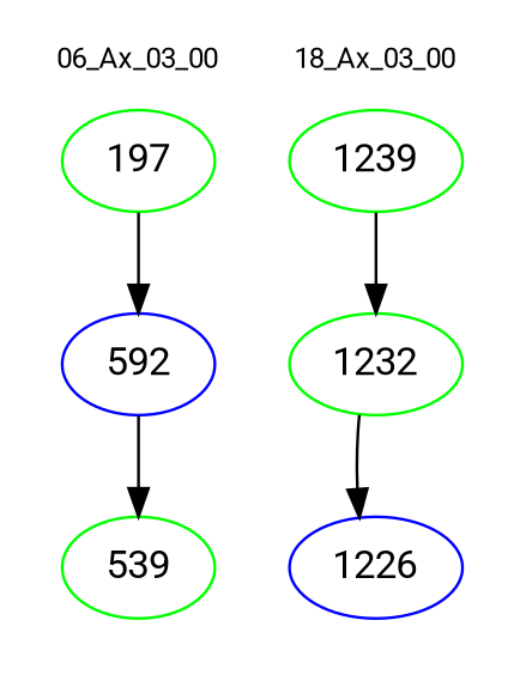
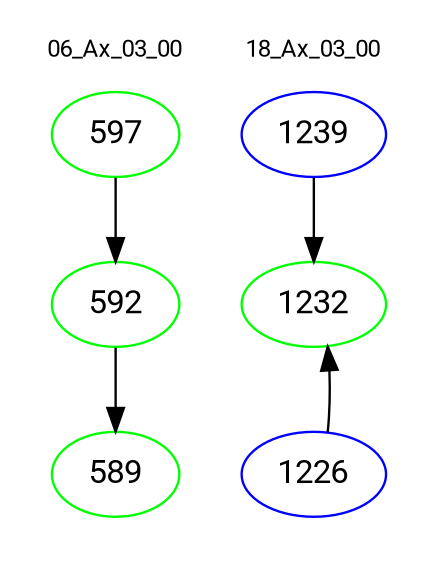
  digraph {
    fontname=Roboto
    node [color=green fontname=Roboto]
    edge [color=black fontname=Roboto]
-   n1 [label=197]
-   n2 [color=blue label=592]
-   n3 [label=539]
-   n4 [label=1239]
+   n1 [label=597]
+   n2 [label=592]
+   n3 [label=589]
+   n4 [color=blue label=1239]
    n5 [label=1232]
    n6 [color=blue label=1226]
    subgraph cluster_1 {
      color=white
      fontsize=10
      label="06_Ax_03_00"
      n1
      n2
      n3
    }
    subgraph cluster_2 {
      color=white
      fontsize=10
      label="18_Ax_03_00"
      n4
      n5
      n6
    }
    n1 -> n2
    n2 -> n3
    n4 -> n5
-   n5 -> n6
+   n6 -> n5
  }
